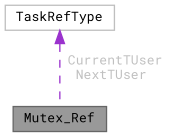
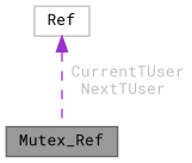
  digraph {
    fontname="Roboto Mono"
    node [fontname="Roboto Mono" fontsize=10 shape=box style=filled]
    n1 [color=gray40 fillcolor=grey60 fontcolor=black height=0.2 label=Mutex_Ref width=0.4]
-   n2 [color=grey75 fillcolor=white height=0.2 label=TaskRefType width=0.4]
+   n2 [color=grey75 fillcolor=white height=0.2 label=Ref width=0.4]
    n2 -> n1 [color=darkorchid3 dir=back fontcolor=grey fontname="Roboto Mono" fontsize=10 label=" CurrentTUser\nNextTUser" labelfontname=Helvetica labelfontsize=10 style=dashed]
  }
